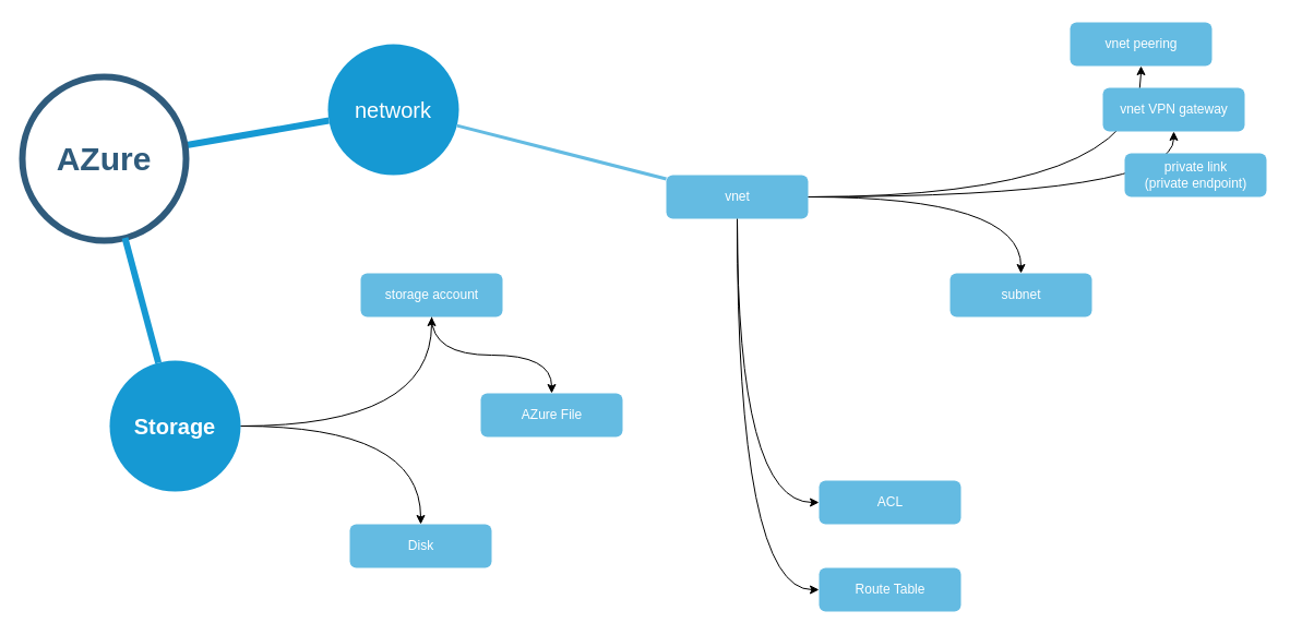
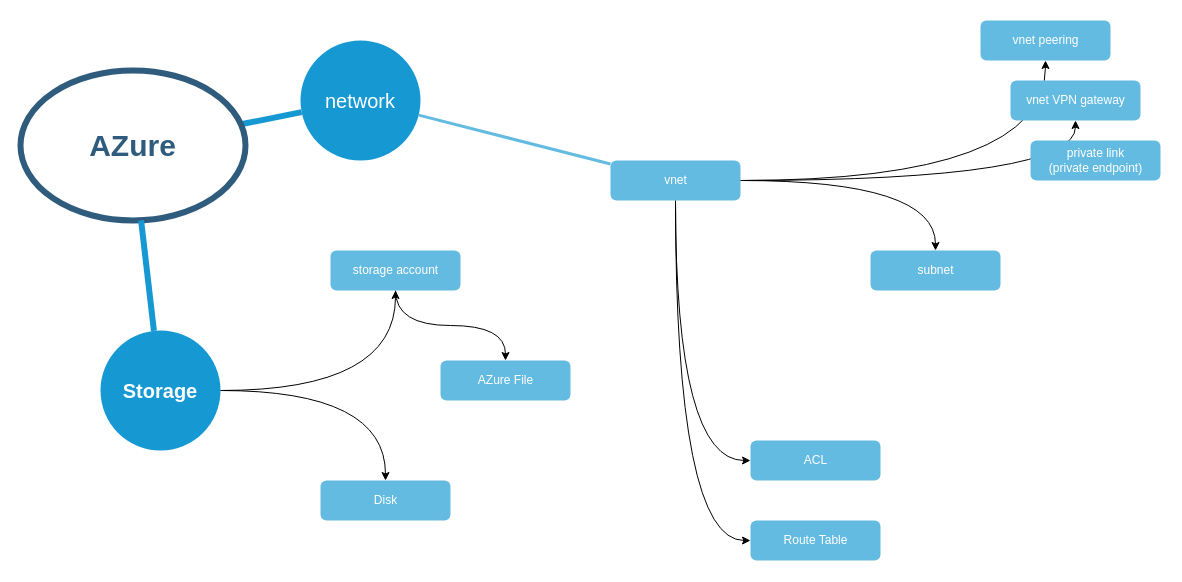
  <mxCell id="0" />
  <mxCell id="1" parent="0" />
  <mxCell id="2" value="network" style="ellipse;whiteSpace=wrap;html=1;shadow=0;fontFamily=Helvetica;fontSize=20;fontColor=#FFFFFF;align=center;strokeWidth=3;fillColor=#1699D3;strokeColor=none;" parent="1" vertex="1"><mxGeometry x="300" y="40" width="120" height="120" as="geometry" /></mxCell>
  <mxCell id="3" style="endArrow=none;strokeWidth=6;strokeColor=#1699D3;html=1;" parent="1" source="14" target="2" edge="1"><mxGeometry relative="1" as="geometry" /></mxCell>
  <mxCell id="4" value="" style="edgeStyle=orthogonalEdgeStyle;rounded=0;orthogonalLoop=1;jettySize=auto;html=1;curved=1;" edge="1" parent="1" source="9" target="12"><mxGeometry relative="1" as="geometry" /></mxCell>
  <mxCell id="5" value="" style="edgeStyle=orthogonalEdgeStyle;rounded=0;orthogonalLoop=1;jettySize=auto;html=1;curved=1;" edge="1" parent="1" source="9" target="11"><mxGeometry relative="1" as="geometry" /></mxCell>
  <mxCell id="6" value="" style="edgeStyle=orthogonalEdgeStyle;rounded=0;orthogonalLoop=1;jettySize=auto;html=1;curved=1;entryX=0;entryY=0.5;entryDx=0;entryDy=0;exitX=0.5;exitY=1;exitDx=0;exitDy=0;" edge="1" parent="1" source="9" target="10"><mxGeometry relative="1" as="geometry" /></mxCell>
  <mxCell id="7" style="edgeStyle=orthogonalEdgeStyle;curved=1;rounded=0;orthogonalLoop=1;jettySize=auto;html=1;" edge="1" parent="1" source="9" target="16"><mxGeometry relative="1" as="geometry" /></mxCell>
  <mxCell id="8" style="edgeStyle=orthogonalEdgeStyle;curved=1;rounded=0;orthogonalLoop=1;jettySize=auto;html=1;entryX=0;entryY=0.5;entryDx=0;entryDy=0;exitX=0.5;exitY=1;exitDx=0;exitDy=0;" edge="1" parent="1" source="9" target="17"><mxGeometry relative="1" as="geometry" /></mxCell>
  <mxCell id="9" value="vnet" style="rounded=1;fillColor=#64BBE2;strokeColor=none;strokeWidth=3;shadow=0;html=1;fontColor=#FFFFFF;" parent="1" vertex="1"><mxGeometry x="610" y="160" width="130" height="40" as="geometry" /></mxCell>
  <mxCell id="10" value="ACL" style="rounded=1;fillColor=#64BBE2;strokeColor=none;strokeWidth=3;shadow=0;html=1;fontColor=#FFFFFF;" vertex="1" parent="1"><mxGeometry x="750" y="440" width="130" height="40" as="geometry" /></mxCell>
  <mxCell id="11" value="subnet" style="rounded=1;fillColor=#64BBE2;strokeColor=none;strokeWidth=3;shadow=0;html=1;fontColor=#FFFFFF;" vertex="1" parent="1"><mxGeometry x="870" y="250" width="130" height="40" as="geometry" /></mxCell>
  <mxCell id="12" value="vnet peering" style="rounded=1;fillColor=#64BBE2;strokeColor=none;strokeWidth=3;shadow=0;html=1;fontColor=#FFFFFF;" vertex="1" parent="1"><mxGeometry x="980" y="20" width="130" height="40" as="geometry" /></mxCell>
  <mxCell id="13" value="" style="edgeStyle=none;endArrow=none;strokeWidth=3;strokeColor=#64BBE2;html=1;" parent="1" source="2" target="9" edge="1"><mxGeometry x="-221.5" y="56.5" width="100" height="100" as="geometry"><mxPoint x="-331.5" y="156.5" as="sourcePoint" /><mxPoint x="-231.5" y="56.5" as="targetPoint" /></mxGeometry></mxCell>
- <mxCell id="14" value="AZure" style="ellipse;whiteSpace=wrap;html=1;shadow=0;fontFamily=Helvetica;fontSize=30;fontColor=#2F5B7C;align=center;strokeColor=#2F5B7C;strokeWidth=6;fillColor=#FFFFFF;fontStyle=1;gradientColor=none;" parent="1" vertex="1"><mxGeometry x="20" y="70" width="150" height="150" as="geometry" /></mxCell>
+ <mxCell id="14" value="AZure" style="ellipse;whiteSpace=wrap;html=1;shadow=0;fontFamily=Helvetica;fontSize=30;fontColor=#2F5B7C;align=center;strokeColor=#2F5B7C;strokeWidth=6;fillColor=#FFFFFF;fontStyle=1;gradientColor=none;" parent="1" vertex="1"><mxGeometry x="20" y="70" width="225" height="150" as="geometry" /></mxCell>
  <mxCell id="15" value="private link&lt;br&gt;(private endpoint)" style="rounded=1;fillColor=#64BBE2;strokeColor=none;strokeWidth=3;shadow=0;html=1;fontColor=#FFFFFF;" vertex="1" parent="1"><mxGeometry x="1030" y="140" width="130" height="40" as="geometry" /></mxCell>
  <mxCell id="16" value="vnet VPN gateway" style="rounded=1;fillColor=#64BBE2;strokeColor=none;strokeWidth=3;shadow=0;html=1;fontColor=#FFFFFF;" vertex="1" parent="1"><mxGeometry x="1010" y="80" width="130" height="40" as="geometry" /></mxCell>
  <mxCell id="17" value="Route Table" style="rounded=1;fillColor=#64BBE2;strokeColor=none;strokeWidth=3;shadow=0;html=1;fontColor=#FFFFFF;" vertex="1" parent="1"><mxGeometry x="750" y="520" width="130" height="40" as="geometry" /></mxCell>
  <mxCell id="18" value="" style="edgeStyle=orthogonalEdgeStyle;curved=1;rounded=0;orthogonalLoop=1;jettySize=auto;html=1;exitX=1;exitY=0.5;exitDx=0;exitDy=0;" edge="1" parent="1" source="24" target="23"><mxGeometry relative="1" as="geometry"><mxPoint x="330" y="320" as="sourcePoint" /></mxGeometry></mxCell>
  <mxCell id="19" value="" style="edgeStyle=orthogonalEdgeStyle;curved=1;rounded=0;orthogonalLoop=1;jettySize=auto;html=1;" edge="1" parent="1" source="24" target="21"><mxGeometry relative="1" as="geometry"><mxPoint x="330" y="320" as="sourcePoint" /></mxGeometry></mxCell>
  <mxCell id="20" value="" style="edgeStyle=orthogonalEdgeStyle;curved=1;rounded=0;orthogonalLoop=1;jettySize=auto;html=1;" edge="1" parent="1" source="21" target="22"><mxGeometry relative="1" as="geometry" /></mxCell>
  <mxCell id="21" value="storage account" style="rounded=1;fillColor=#64BBE2;strokeColor=none;strokeWidth=3;shadow=0;html=1;fontColor=#FFFFFF;" vertex="1" parent="1"><mxGeometry x="330" y="250" width="130" height="40" as="geometry" /></mxCell>
  <mxCell id="22" value="AZure File" style="rounded=1;fillColor=#64BBE2;strokeColor=none;strokeWidth=3;shadow=0;html=1;fontColor=#FFFFFF;" vertex="1" parent="1"><mxGeometry x="440" y="360" width="130" height="40" as="geometry" /></mxCell>
  <mxCell id="23" value="Disk" style="rounded=1;fillColor=#64BBE2;strokeColor=none;strokeWidth=3;shadow=0;html=1;fontColor=#FFFFFF;" vertex="1" parent="1"><mxGeometry x="320" y="480" width="130" height="40" as="geometry" /></mxCell>
  <mxCell id="24" value="Storage" style="ellipse;whiteSpace=wrap;html=1;shadow=0;fontFamily=Helvetica;fontSize=20;fontColor=#FFFFFF;align=center;strokeWidth=3;fillColor=#1699D3;strokeColor=none;fontStyle=1" vertex="1" parent="1"><mxGeometry x="100" y="330" width="120" height="120" as="geometry" /></mxCell>
  <mxCell id="25" style="endArrow=none;strokeWidth=6;strokeColor=#1699D3;html=1;" edge="1" parent="1" source="14" target="24"><mxGeometry relative="1" as="geometry"><mxPoint x="178.989" y="142.729" as="sourcePoint" /><mxPoint x="310.847" y="120.045" as="targetPoint" /></mxGeometry></mxCell>
